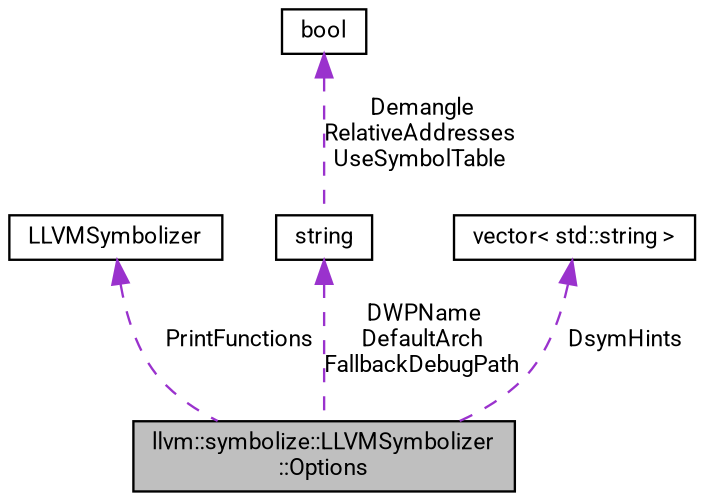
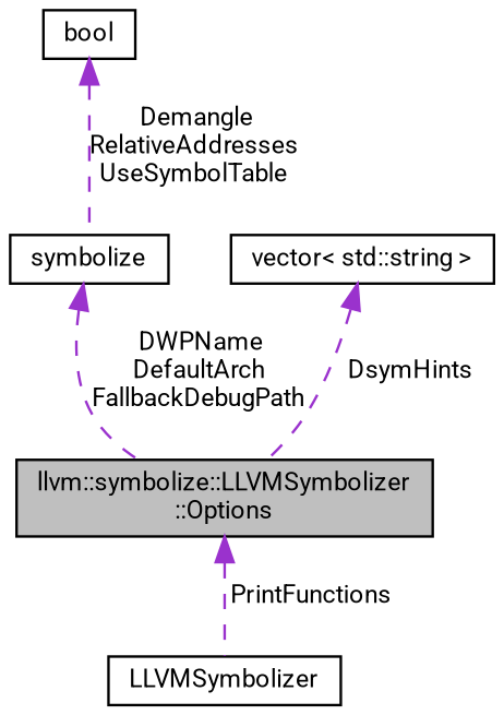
  digraph {
    fontname=Roboto
    node [color=black fontname=Roboto fontsize=10 shape=box]
    edge [color=darkorchid3 dir=back fontname=Roboto fontsize=10 labelfontname=Helvetica labelfontsize=10 style=dashed]
    n1 [fillcolor=grey75 fontcolor=black height=0.2 label="llvm::symbolize::LLVMSymbolizer\l::Options" style=filled width=0.4]
    n2 [height=0.2 label=LLVMSymbolizer width=0.4]
    n3 [height=0.2 label=bool width=0.4]
-   n4 [height=0.2 label=string width=0.4]
+   n4 [height=0.2 label=symbolize width=0.4]
    n5 [height=0.2 label="vector\< std::string \>" width=0.4]
-   n2 -> n1 [label=" PrintFunctions"]
+   n1 -> n2 [label=" PrintFunctions"]
    n3 -> n4 [label=" Demangle\nRelativeAddresses\nUseSymbolTable"]
    n4 -> n1 [label=" DWPName\nDefaultArch\nFallbackDebugPath"]
    n5 -> n1 [label=" DsymHints"]
  }
